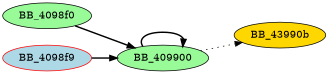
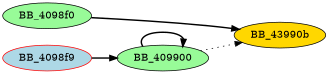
  digraph {
    rankdir=LR
    node [color=black fillcolor=palegreen style=filled]
    edge [style=bold]
    n1 [fillcolor=gold label=BB_43990b]
    BB_4098f0
    BB_4098f9 [color=red fillcolor=lightblue]
    BB_409900
-   BB_4098f0 -> BB_409900
+   BB_4098f0 -> n1
    BB_4098f9 -> BB_409900
    BB_409900 -> n1 [style=dotted]
    BB_409900 -> BB_409900
  }
